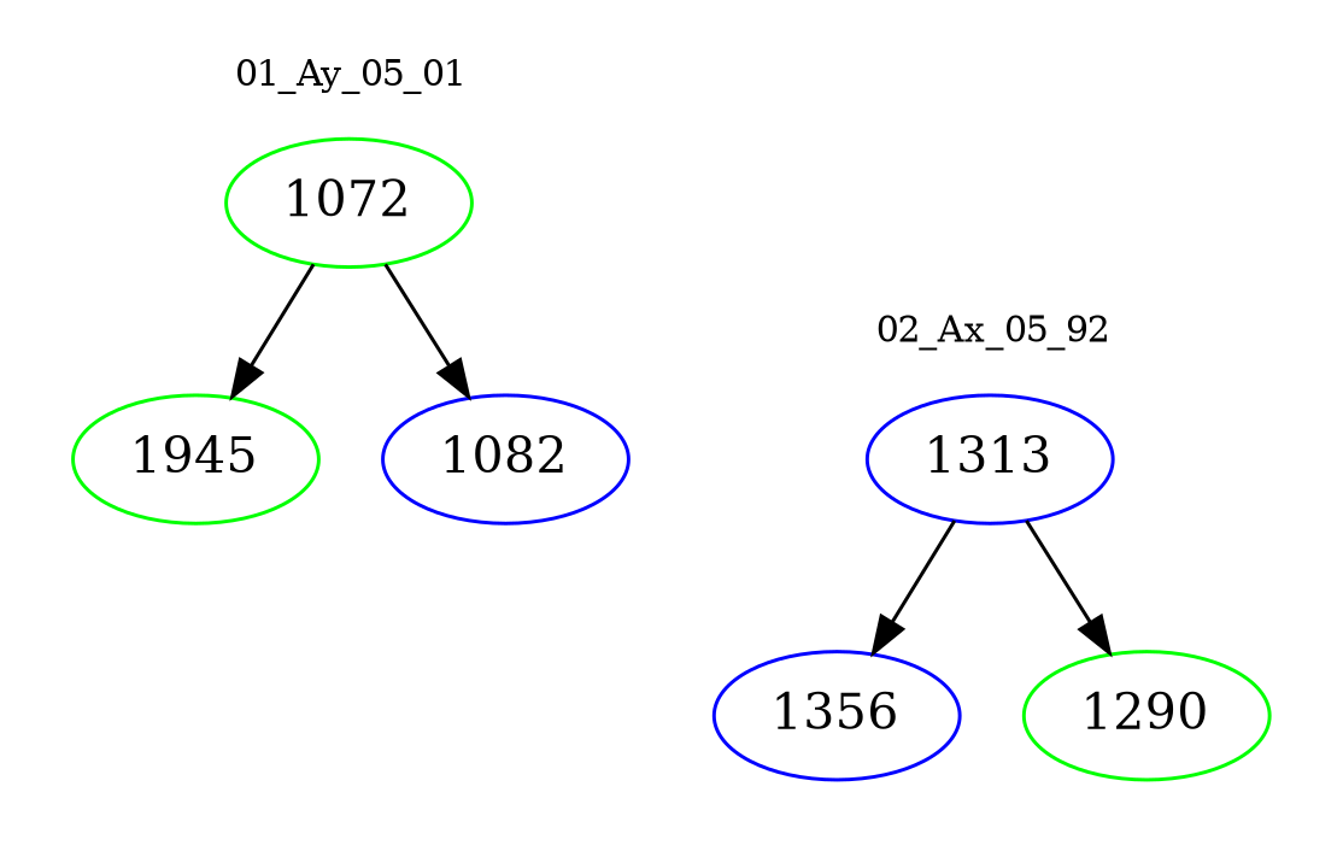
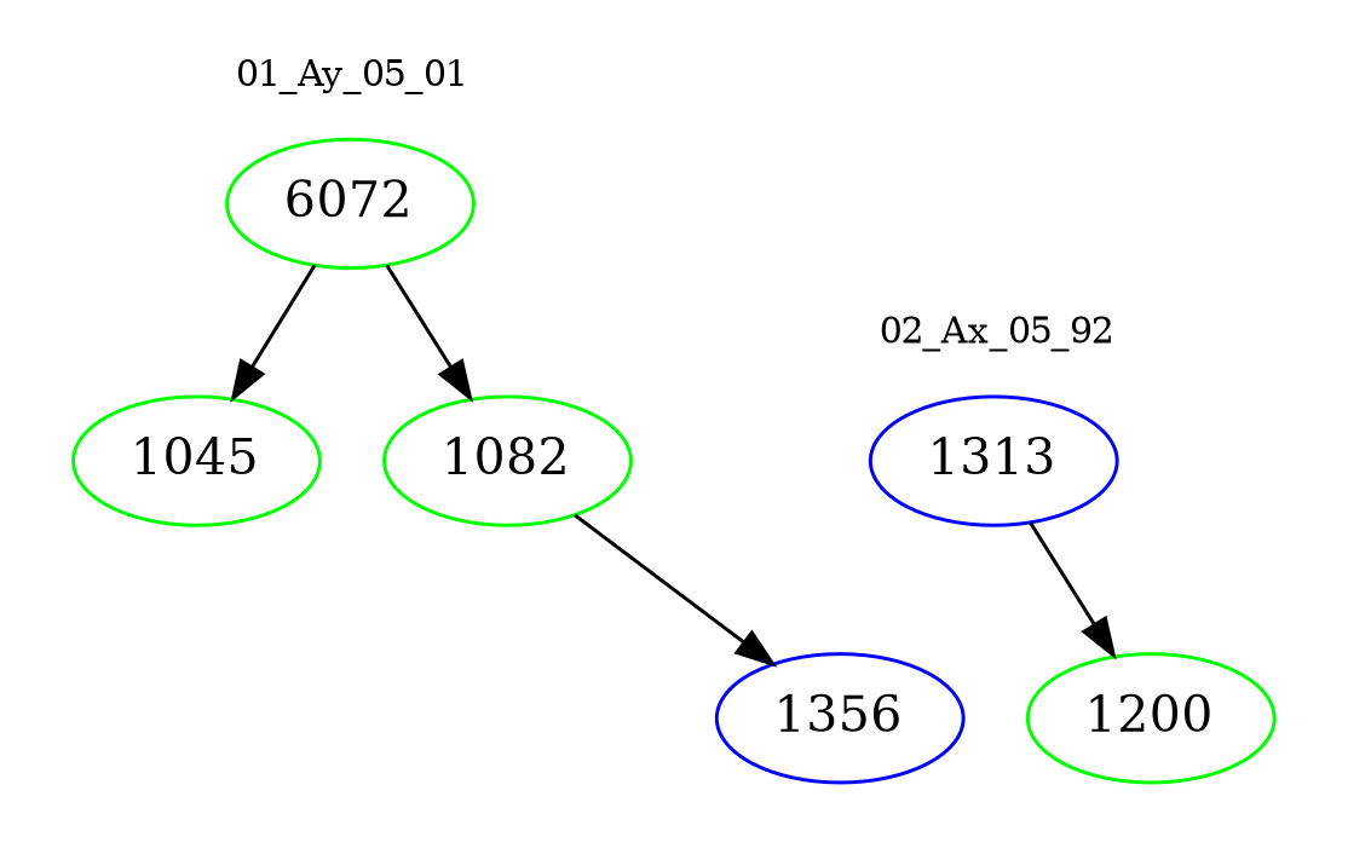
  digraph {
    node [color=green]
    edge [color=black]
-   n1 [label=1072]
-   n2 [label=1945]
-   n3 [color=blue label=1082]
+   n1 [label=6072]
+   n2 [label=1045]
+   n3 [label=1082]
    n4 [color=blue label=1313]
-   n5 [label=1290]
+   n5 [label=1200]
    n6 [color=blue label=1356]
    subgraph cluster_1 {
      color=white
      fontsize=10
      label="01_Ay_05_01"
      n1
      n2
      n3
    }
    subgraph cluster_2 {
      color=white
      fontsize=10
      label="02_Ax_05_92"
      n4
      n5
      n6
    }
    n1 -> n2
    n1 -> n3
    n4 -> n5
-   n4 -> n6
+   n3 -> n6
  }
